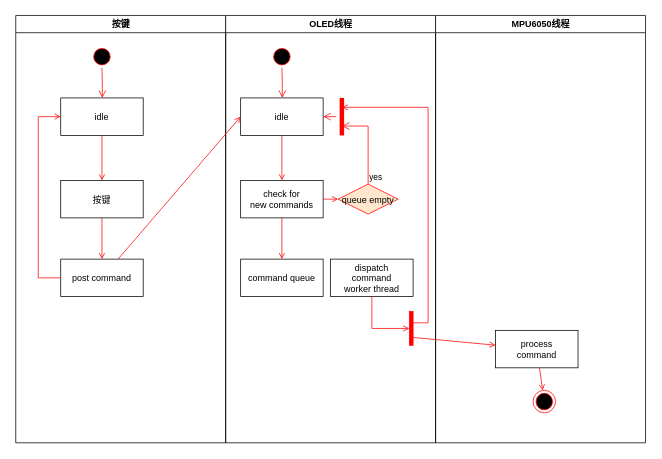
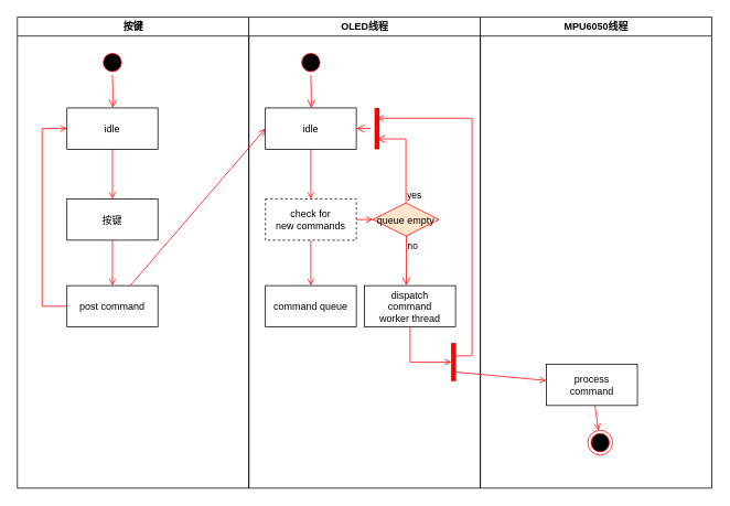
  <mxCell id="0" />
  <mxCell id="1" parent="0" />
  <mxCell id="2" value="按键" style="swimlane;whiteSpace=wrap;startSize=23;" parent="1" vertex="1"><mxGeometry x="20.5" y="20" width="280" height="570" as="geometry" /></mxCell>
  <mxCell id="3" value="" style="ellipse;shape=startState;fillColor=#000000;strokeColor=#ff0000;" parent="2" vertex="1"><mxGeometry x="100" y="40" width="30" height="30" as="geometry" /></mxCell>
  <mxCell id="4" value="" style="edgeStyle=elbowEdgeStyle;elbow=horizontal;verticalAlign=bottom;endArrow=open;endSize=8;strokeColor=#FF0000;endFill=1;rounded=0" parent="2" source="3" target="5" edge="1"><mxGeometry x="100" y="40" as="geometry"><mxPoint x="115" y="110" as="targetPoint" /></mxGeometry></mxCell>
  <mxCell id="5" value="idle" style="" parent="2" vertex="1"><mxGeometry x="60" y="110" width="110" height="50" as="geometry" /></mxCell>
  <mxCell id="6" value="按键" style="" parent="2" vertex="1"><mxGeometry x="60" y="220" width="110" height="50" as="geometry" /></mxCell>
  <mxCell id="7" value="" style="endArrow=open;strokeColor=#FF0000;endFill=1;rounded=0" parent="2" source="5" target="6" edge="1"><mxGeometry relative="1" as="geometry" /></mxCell>
  <mxCell id="8" value="post command" style="" parent="2" vertex="1"><mxGeometry x="60" y="325" width="110" height="50" as="geometry" /></mxCell>
  <mxCell id="9" value="" style="endArrow=open;strokeColor=#FF0000;endFill=1;rounded=0" parent="2" source="6" target="8" edge="1"><mxGeometry relative="1" as="geometry" /></mxCell>
  <mxCell id="10" value="" style="edgeStyle=elbowEdgeStyle;elbow=horizontal;strokeColor=#FF0000;endArrow=open;endFill=1;rounded=0" parent="2" source="8" target="5" edge="1"><mxGeometry width="100" height="100" relative="1" as="geometry"><mxPoint x="160" y="290" as="sourcePoint" /><mxPoint x="260" y="190" as="targetPoint" /><Array as="points"><mxPoint x="30" y="250" /></Array></mxGeometry></mxCell>
  <mxCell id="11" value="OLED线程" style="swimlane;whiteSpace=wrap" parent="1" vertex="1"><mxGeometry x="300.5" y="20" width="280" height="570" as="geometry" /></mxCell>
  <mxCell id="12" value="" style="ellipse;shape=startState;fillColor=#000000;strokeColor=#ff0000;" parent="11" vertex="1"><mxGeometry x="60" y="40" width="30" height="30" as="geometry" /></mxCell>
  <mxCell id="13" value="" style="edgeStyle=elbowEdgeStyle;elbow=horizontal;verticalAlign=bottom;endArrow=open;endSize=8;strokeColor=#FF0000;endFill=1;rounded=0" parent="11" source="12" target="14" edge="1"><mxGeometry x="40" y="20" as="geometry"><mxPoint x="55" y="90" as="targetPoint" /></mxGeometry></mxCell>
  <mxCell id="14" value="idle" style="" parent="11" vertex="1"><mxGeometry x="20" y="110" width="110" height="50" as="geometry" /></mxCell>
- <mxCell id="15" value="check for &#10;new commands" style="" parent="11" vertex="1"><mxGeometry x="20" y="220" width="110" height="50" as="geometry" /></mxCell>
+ <mxCell id="15" value="check for &#10;new commands" style="dashed=1;" parent="11" vertex="1"><mxGeometry x="20" y="220" width="110" height="50" as="geometry" /></mxCell>
  <mxCell id="16" value="" style="endArrow=open;strokeColor=#FF0000;endFill=1;rounded=0" parent="11" source="14" target="15" edge="1"><mxGeometry relative="1" as="geometry" /></mxCell>
  <mxCell id="17" value="command queue" style="" parent="11" vertex="1"><mxGeometry x="20" y="325" width="110" height="50" as="geometry" /></mxCell>
  <mxCell id="18" value="" style="endArrow=open;strokeColor=#FF0000;endFill=1;rounded=0" parent="11" source="15" target="17" edge="1"><mxGeometry relative="1" as="geometry" /></mxCell>
  <mxCell id="19" value="queue empty" style="rhombus;fillColor=#ffe6cc;strokeColor=#ff0000;" parent="11" vertex="1"><mxGeometry x="150" y="225" width="80" height="40" as="geometry" /></mxCell>
  <mxCell id="20" value="yes" style="edgeStyle=elbowEdgeStyle;elbow=horizontal;align=left;verticalAlign=bottom;endArrow=open;endSize=8;strokeColor=#FF0000;exitX=0.5;exitY=0;endFill=1;rounded=0;entryX=0.75;entryY=0.5;entryPerimeter=0" parent="11" source="19" target="23" edge="1"><mxGeometry x="-1" relative="1" as="geometry"><mxPoint x="160" y="150" as="targetPoint" /><Array as="points"><mxPoint x="190" y="180" /></Array></mxGeometry></mxCell>
+ <mxCell id="21" value="no" style="edgeStyle=elbowEdgeStyle;elbow=horizontal;align=left;verticalAlign=top;endArrow=open;endSize=8;strokeColor=#FF0000;endFill=1;rounded=0" parent="11" source="19" target="25" edge="1"><mxGeometry x="-1" relative="1" as="geometry"><mxPoint x="190" y="305" as="targetPoint" /></mxGeometry></mxCell>
  <mxCell id="22" value="" style="endArrow=open;strokeColor=#FF0000;endFill=1;rounded=0" parent="11" source="15" target="19" edge="1"><mxGeometry relative="1" as="geometry" /></mxCell>
  <mxCell id="23" value="" style="shape=line;strokeWidth=6;strokeColor=#ff0000;rotation=90" parent="11" vertex="1"><mxGeometry x="130" y="127.5" width="50" height="15" as="geometry" /></mxCell>
  <mxCell id="24" value="" style="edgeStyle=elbowEdgeStyle;elbow=horizontal;verticalAlign=bottom;endArrow=open;endSize=8;strokeColor=#FF0000;endFill=1;rounded=0" parent="11" source="23" target="14" edge="1"><mxGeometry x="130" y="90" as="geometry"><mxPoint x="230" y="140" as="targetPoint" /></mxGeometry></mxCell>
  <mxCell id="25" value="dispatch&#10;command&#10;worker thread" style="" parent="11" vertex="1"><mxGeometry x="140" y="325" width="110" height="50" as="geometry" /></mxCell>
  <mxCell id="26" value="" style="whiteSpace=wrap;strokeColor=#FF0000;fillColor=#FF0000" parent="11" vertex="1"><mxGeometry x="245" y="395" width="5" height="45" as="geometry" /></mxCell>
  <mxCell id="27" value="" style="edgeStyle=elbowEdgeStyle;elbow=horizontal;entryX=0;entryY=0.5;strokeColor=#FF0000;endArrow=open;endFill=1;rounded=0" parent="11" source="25" target="26" edge="1"><mxGeometry width="100" height="100" relative="1" as="geometry"><mxPoint x="60" y="480" as="sourcePoint" /><mxPoint x="160" y="380" as="targetPoint" /><Array as="points"><mxPoint x="195" y="400" /></Array></mxGeometry></mxCell>
  <mxCell id="28" value="MPU6050线程" style="swimlane;whiteSpace=wrap" parent="1" vertex="1"><mxGeometry x="580.5" y="20" width="280" height="570" as="geometry" /></mxCell>
  <mxCell id="29" value="process&#10;command" style="" parent="28" vertex="1"><mxGeometry x="80" y="420" width="110" height="50" as="geometry" /></mxCell>
  <mxCell id="30" value="" style="edgeStyle=elbowEdgeStyle;elbow=horizontal;strokeColor=#FF0000;endArrow=open;endFill=1;rounded=0;entryX=0.25;entryY=0.5;entryPerimeter=0" parent="28" target="23" edge="1"><mxGeometry width="100" height="100" relative="1" as="geometry"><mxPoint x="-30" y="410" as="sourcePoint" /><mxPoint x="-120" y="120" as="targetPoint" /><Array as="points"><mxPoint x="-10" y="135" /></Array></mxGeometry></mxCell>
  <mxCell id="31" value="" style="edgeStyle=none;strokeColor=#FF0000;endArrow=open;endFill=1;rounded=0" parent="28" target="29" edge="1"><mxGeometry width="100" height="100" relative="1" as="geometry"><mxPoint x="-30" y="429.5" as="sourcePoint" /><mxPoint x="90" y="429.5" as="targetPoint" /></mxGeometry></mxCell>
  <mxCell id="32" value="" style="ellipse;shape=endState;fillColor=#000000;strokeColor=#ff0000" parent="28" vertex="1"><mxGeometry x="130" y="500" width="30" height="30" as="geometry" /></mxCell>
  <mxCell id="33" value="" style="endArrow=open;strokeColor=#FF0000;endFill=1;rounded=0" parent="28" source="29" target="32" edge="1"><mxGeometry relative="1" as="geometry" /></mxCell>
  <mxCell id="34" value="" style="endArrow=open;strokeColor=#FF0000;endFill=1;rounded=0;entryX=0;entryY=0.5;entryDx=0;entryDy=0;" parent="1" source="8" target="14" edge="1"><mxGeometry relative="1" as="geometry" /></mxCell>
